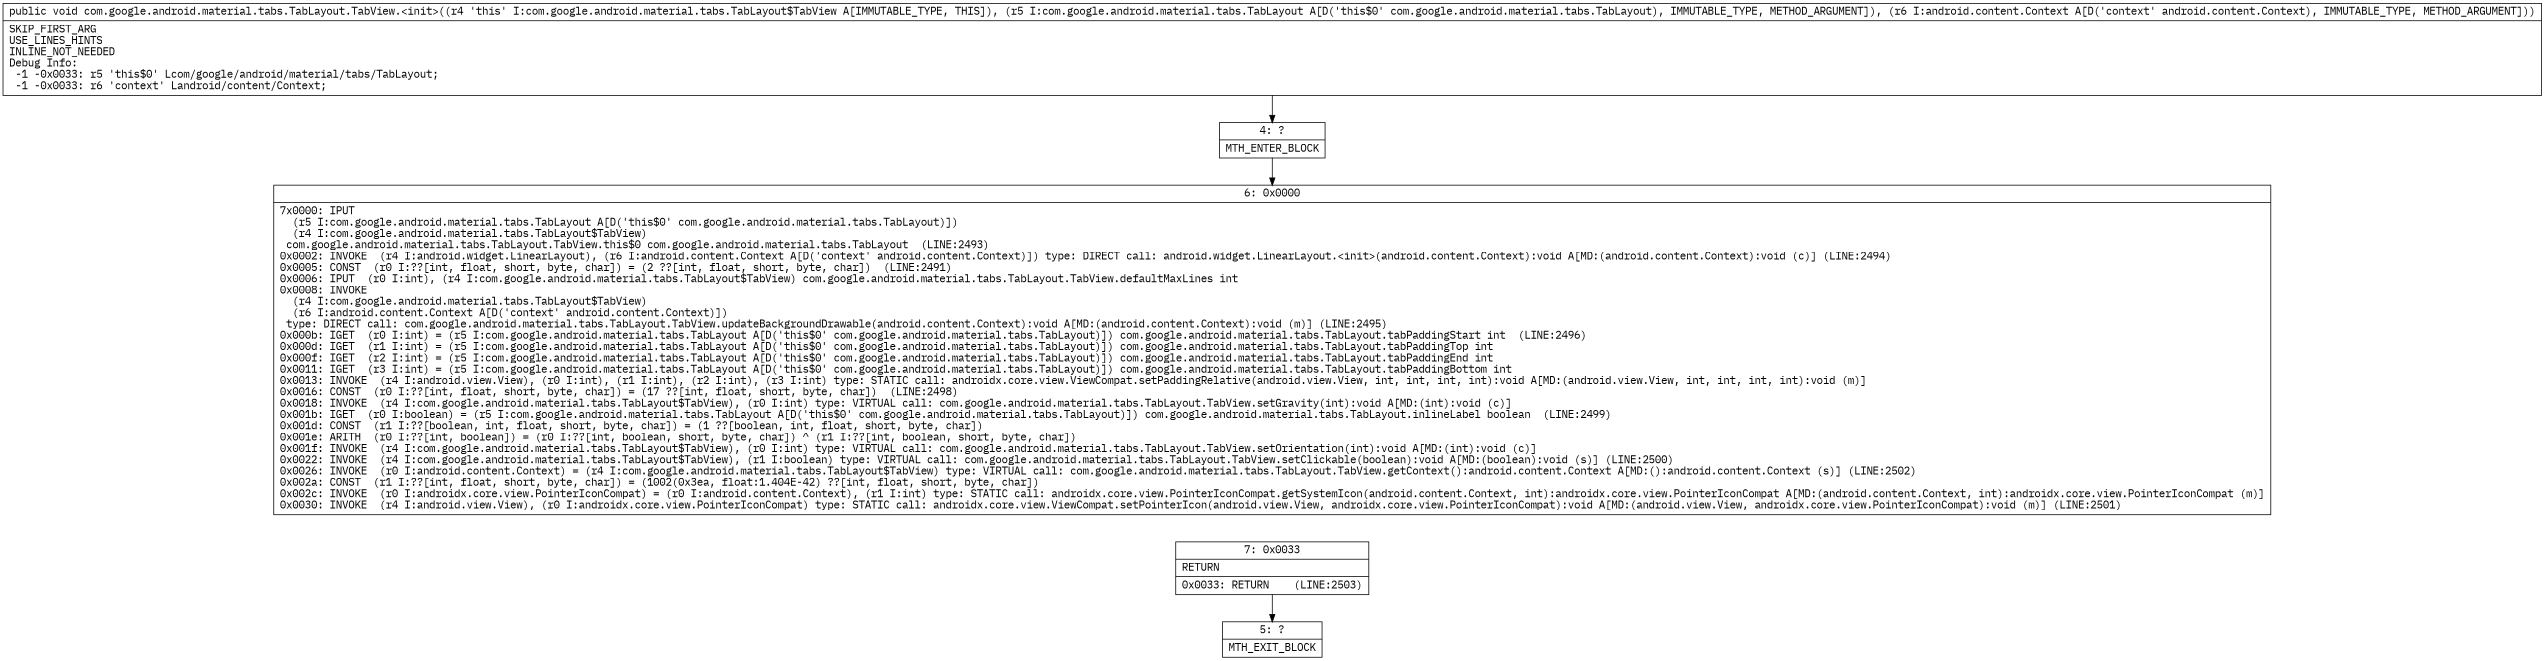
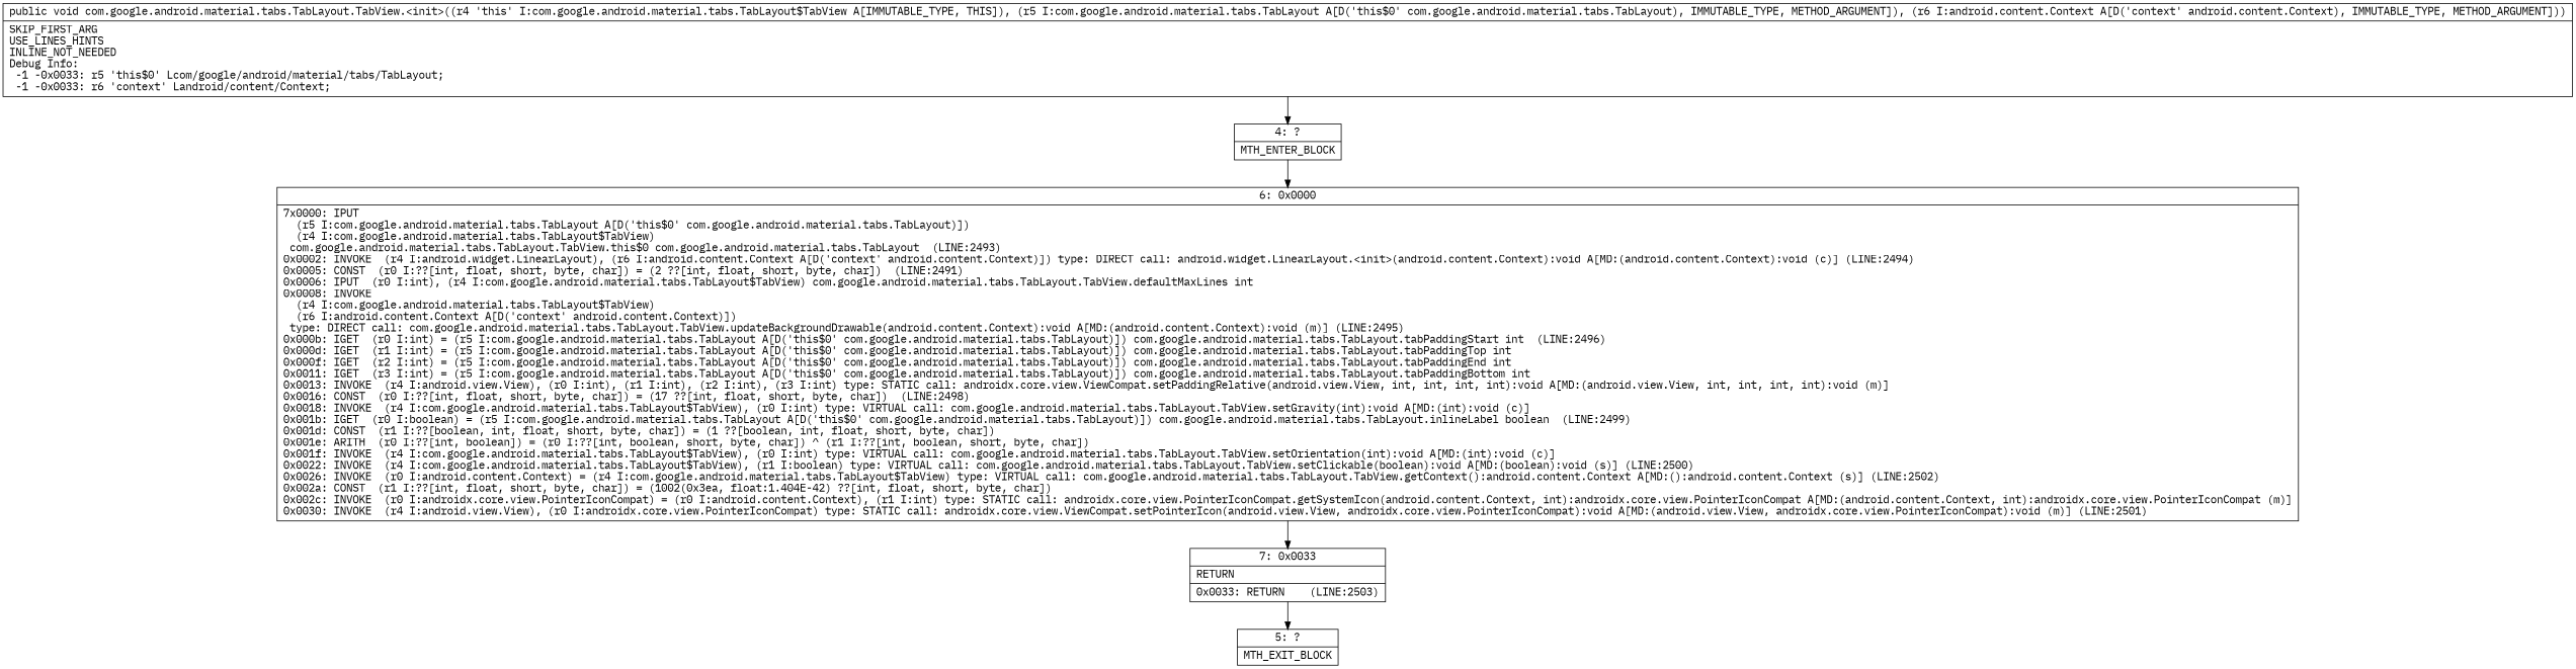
  digraph {
    fontname="IBM Plex Mono"
    node [fontname="IBM Plex Mono" shape=record]
    edge [fontname="IBM Plex Mono"]
    n1 [label="{4\:\ ?|MTH_ENTER_BLOCK\l}"]
    n2 [label="{6\:\ 0x0000|7x0000: IPUT  \l  (r5 I:com.google.android.material.tabs.TabLayout A[D('this$0' com.google.android.material.tabs.TabLayout)])\l  (r4 I:com.google.android.material.tabs.TabLayout$TabView)\l com.google.android.material.tabs.TabLayout.TabView.this$0 com.google.android.material.tabs.TabLayout  (LINE:2493)\l0x0002: INVOKE  (r4 I:android.widget.LinearLayout), (r6 I:android.content.Context A[D('context' android.content.Context)]) type: DIRECT call: android.widget.LinearLayout.\<init\>(android.content.Context):void A[MD:(android.content.Context):void (c)] (LINE:2494)\l0x0005: CONST  (r0 I:??[int, float, short, byte, char]) = (2 ??[int, float, short, byte, char])  (LINE:2491)\l0x0006: IPUT  (r0 I:int), (r4 I:com.google.android.material.tabs.TabLayout$TabView) com.google.android.material.tabs.TabLayout.TabView.defaultMaxLines int \l0x0008: INVOKE  \l  (r4 I:com.google.android.material.tabs.TabLayout$TabView)\l  (r6 I:android.content.Context A[D('context' android.content.Context)])\l type: DIRECT call: com.google.android.material.tabs.TabLayout.TabView.updateBackgroundDrawable(android.content.Context):void A[MD:(android.content.Context):void (m)] (LINE:2495)\l0x000b: IGET  (r0 I:int) = (r5 I:com.google.android.material.tabs.TabLayout A[D('this$0' com.google.android.material.tabs.TabLayout)]) com.google.android.material.tabs.TabLayout.tabPaddingStart int  (LINE:2496)\l0x000d: IGET  (r1 I:int) = (r5 I:com.google.android.material.tabs.TabLayout A[D('this$0' com.google.android.material.tabs.TabLayout)]) com.google.android.material.tabs.TabLayout.tabPaddingTop int \l0x000f: IGET  (r2 I:int) = (r5 I:com.google.android.material.tabs.TabLayout A[D('this$0' com.google.android.material.tabs.TabLayout)]) com.google.android.material.tabs.TabLayout.tabPaddingEnd int \l0x0011: IGET  (r3 I:int) = (r5 I:com.google.android.material.tabs.TabLayout A[D('this$0' com.google.android.material.tabs.TabLayout)]) com.google.android.material.tabs.TabLayout.tabPaddingBottom int \l0x0013: INVOKE  (r4 I:android.view.View), (r0 I:int), (r1 I:int), (r2 I:int), (r3 I:int) type: STATIC call: androidx.core.view.ViewCompat.setPaddingRelative(android.view.View, int, int, int, int):void A[MD:(android.view.View, int, int, int, int):void (m)]\l0x0016: CONST  (r0 I:??[int, float, short, byte, char]) = (17 ??[int, float, short, byte, char])  (LINE:2498)\l0x0018: INVOKE  (r4 I:com.google.android.material.tabs.TabLayout$TabView), (r0 I:int) type: VIRTUAL call: com.google.android.material.tabs.TabLayout.TabView.setGravity(int):void A[MD:(int):void (c)]\l0x001b: IGET  (r0 I:boolean) = (r5 I:com.google.android.material.tabs.TabLayout A[D('this$0' com.google.android.material.tabs.TabLayout)]) com.google.android.material.tabs.TabLayout.inlineLabel boolean  (LINE:2499)\l0x001d: CONST  (r1 I:??[boolean, int, float, short, byte, char]) = (1 ??[boolean, int, float, short, byte, char]) \l0x001e: ARITH  (r0 I:??[int, boolean]) = (r0 I:??[int, boolean, short, byte, char]) ^ (r1 I:??[int, boolean, short, byte, char]) \l0x001f: INVOKE  (r4 I:com.google.android.material.tabs.TabLayout$TabView), (r0 I:int) type: VIRTUAL call: com.google.android.material.tabs.TabLayout.TabView.setOrientation(int):void A[MD:(int):void (c)]\l0x0022: INVOKE  (r4 I:com.google.android.material.tabs.TabLayout$TabView), (r1 I:boolean) type: VIRTUAL call: com.google.android.material.tabs.TabLayout.TabView.setClickable(boolean):void A[MD:(boolean):void (s)] (LINE:2500)\l0x0026: INVOKE  (r0 I:android.content.Context) = (r4 I:com.google.android.material.tabs.TabLayout$TabView) type: VIRTUAL call: com.google.android.material.tabs.TabLayout.TabView.getContext():android.content.Context A[MD:():android.content.Context (s)] (LINE:2502)\l0x002a: CONST  (r1 I:??[int, float, short, byte, char]) = (1002(0x3ea, float:1.404E\-42) ??[int, float, short, byte, char]) \l0x002c: INVOKE  (r0 I:androidx.core.view.PointerIconCompat) = (r0 I:android.content.Context), (r1 I:int) type: STATIC call: androidx.core.view.PointerIconCompat.getSystemIcon(android.content.Context, int):androidx.core.view.PointerIconCompat A[MD:(android.content.Context, int):androidx.core.view.PointerIconCompat (m)]\l0x0030: INVOKE  (r4 I:android.view.View), (r0 I:androidx.core.view.PointerIconCompat) type: STATIC call: androidx.core.view.ViewCompat.setPointerIcon(android.view.View, androidx.core.view.PointerIconCompat):void A[MD:(android.view.View, androidx.core.view.PointerIconCompat):void (m)] (LINE:2501)\l}"]
    n3 [label="{7\:\ 0x0033|RETURN\l|0x0033: RETURN    (LINE:2503)\l}"]
    n4 [label="{5\:\ ?|MTH_EXIT_BLOCK\l}"]
    n5 [label="{public void com.google.android.material.tabs.TabLayout.TabView.\<init\>((r4 'this' I:com.google.android.material.tabs.TabLayout$TabView A[IMMUTABLE_TYPE, THIS]), (r5 I:com.google.android.material.tabs.TabLayout A[D('this$0' com.google.android.material.tabs.TabLayout), IMMUTABLE_TYPE, METHOD_ARGUMENT]), (r6 I:android.content.Context A[D('context' android.content.Context), IMMUTABLE_TYPE, METHOD_ARGUMENT]))  | SKIP_FIRST_ARG\lUSE_LINES_HINTS\lINLINE_NOT_NEEDED\lDebug Info:\l  \-1 \-0x0033: r5 'this$0' Lcom\/google\/android\/material\/tabs\/TabLayout;\l  \-1 \-0x0033: r6 'context' Landroid\/content\/Context;\l}"]
    n1 -> n2
+   n2 -> n3
    n3 -> n4
    n5 -> n1
  }
